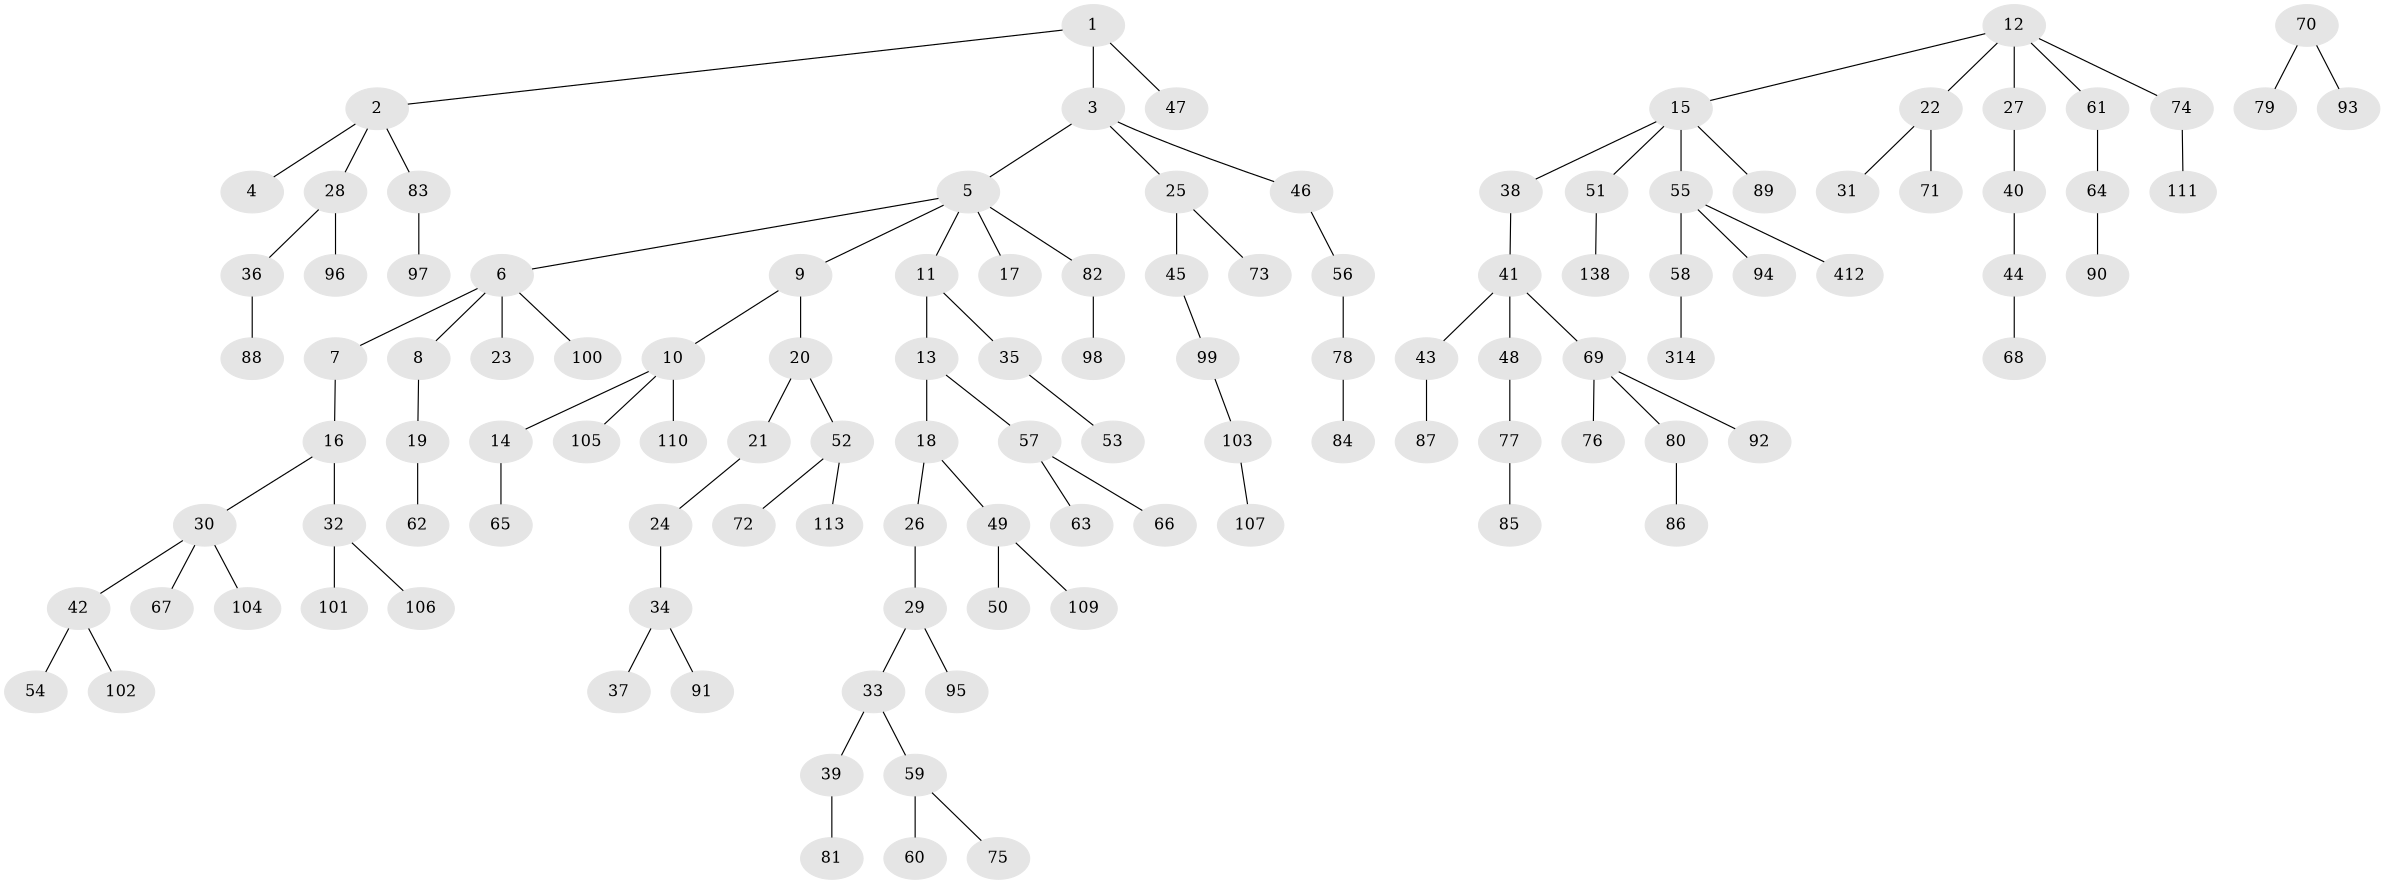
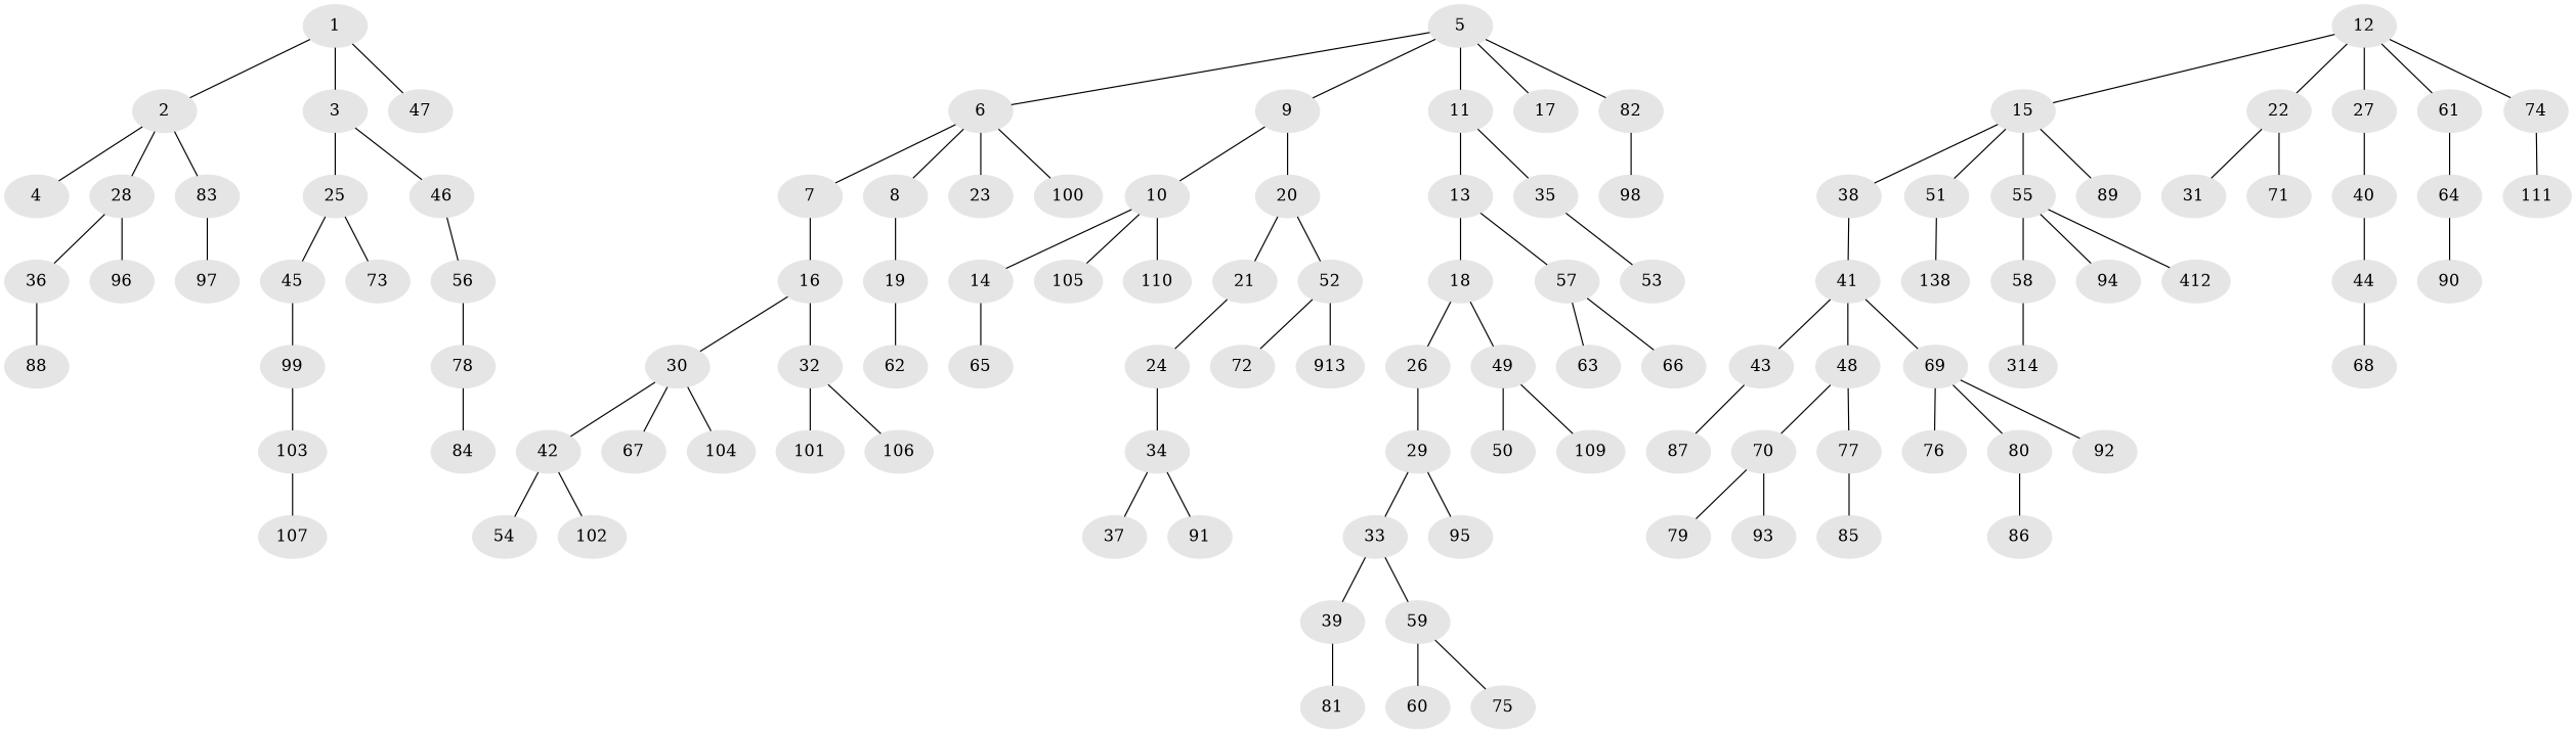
  graph {
    node [color=gray90 style=filled]
    1
    2
    3
    47
    4
    28
    83
    5
    25
    46
    36
    96
    97
    6
    9
    11
    17
    82
    45
    73
    56
    7
    8
    23
    100
    10
    20
    13
    35
    98
    16
    19
    30
    32
    62
    14
    105
    110
    21
    52
    12
    15
    22
    27
    61
    74
    65
    18
    57
    53
    38
    51
    55
    89
    31
    71
    40
    64
    111
    26
    49
    63
    66
    41
    n65 [label=138]
    58
    94
    n68 [label=412]
    42
    67
    104
    101
    106
    29
    50
    109
    24
    72
-   113
+   113 [label=913]
    34
    37
    91
    99
    33
    95
    44
    88
    39
    59
    54
    102
    81
    60
    75
    43
    48
    69
    68
    87
    70
    77
    76
    80
    92
    103
    78
    79
    93
    85
    n110 [label=314]
    84
    90
    86
    107
    1 -- 2
    1 -- 3
    1 -- 47
    2 -- 4
    2 -- 28
    2 -- 83
-   3 -- 5
    3 -- 25
    3 -- 46
    28 -- 36
    28 -- 96
    83 -- 97
    5 -- 6
    5 -- 9
    5 -- 11
    5 -- 17
    5 -- 82
    25 -- 45
    25 -- 73
    46 -- 56
    36 -- 88
    6 -- 7
    6 -- 8
    6 -- 23
    6 -- 100
    9 -- 10
    9 -- 20
    11 -- 13
    11 -- 35
    82 -- 98
    45 -- 99
    56 -- 78
    7 -- 16
    8 -- 19
    10 -- 14
    10 -- 105
    10 -- 110
    20 -- 21
    20 -- 52
    13 -- 18
    13 -- 57
    35 -- 53
    16 -- 30
    16 -- 32
    19 -- 62
    30 -- 42
    30 -- 67
    30 -- 104
    32 -- 101
    32 -- 106
    14 -- 65
    21 -- 24
    52 -- 72
    52 -- 113
    12 -- 15
    12 -- 22
    12 -- 27
    12 -- 61
    12 -- 74
    15 -- 38
    15 -- 51
    15 -- 55
    15 -- 89
    22 -- 31
    22 -- 71
    27 -- 40
    61 -- 64
    74 -- 111
    18 -- 26
    18 -- 49
    57 -- 63
    57 -- 66
    38 -- 41
    51 -- n65
    55 -- 58
    55 -- 94
    55 -- n68
    40 -- 44
    64 -- 90
    26 -- 29
    49 -- 50
    49 -- 109
    41 -- 43
    41 -- 48
    41 -- 69
    58 -- n110
    42 -- 54
    42 -- 102
    29 -- 33
    29 -- 95
    24 -- 34
    34 -- 37
    34 -- 91
    99 -- 103
    33 -- 39
    33 -- 59
    44 -- 68
    39 -- 81
    59 -- 60
    59 -- 75
    43 -- 87
+   48 -- 70
    48 -- 77
    69 -- 76
    69 -- 80
    69 -- 92
    70 -- 79
    70 -- 93
    77 -- 85
    80 -- 86
    103 -- 107
    78 -- 84
  }
